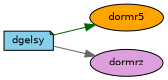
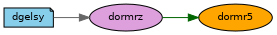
  digraph {
    rankdir=RL
    node [color=black fontname=Helvetica fontsize=10 shape=ellipse style=filled]
    edge [dir=back fontname=Helvetica fontsize=10 labelfontname=Helvetica labelfontsize=10 style=solid]
    n1 [fillcolor=orange fontcolor=black height=0.2 label=dormr5 width=0.4]
    n2 [fillcolor=plum height=0.2 label=dormrz width=0.4]
    n3 [fillcolor=skyblue height=0.2 label=dgelsy shape=note width=0.4]
-   n1 -> n3 [color=darkgreen]
+   n1 -> n2 [color=darkgreen]
    n2 -> n3 [color=gray40]
  }
